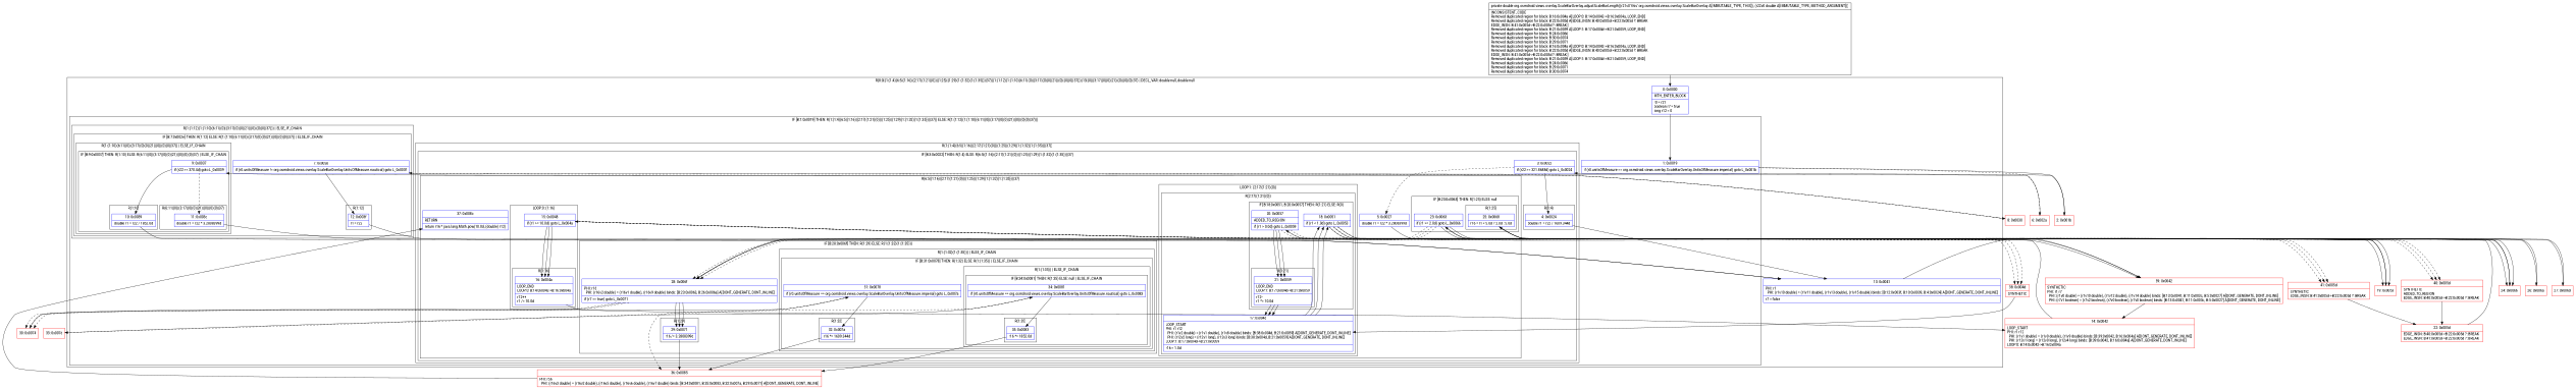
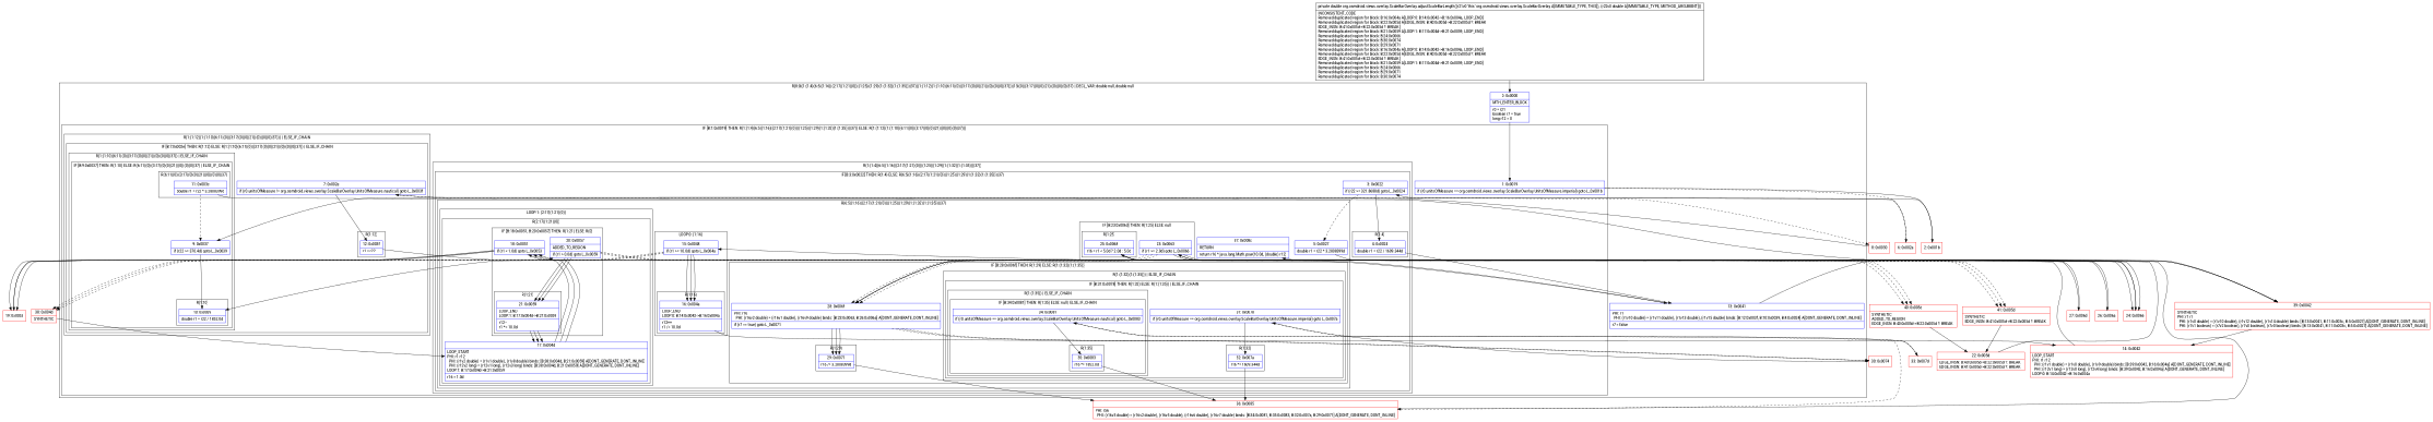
  digraph {
    fontname="Roboto Condensed"
    node [color=blue fontname="Roboto Condensed" shape=record]
    edge [fontname="Roboto Condensed"]
    n1 [label="{4\:\ 0x0024|double r1 = r22 \/ 1609.344d\l}"]
    n2 [label="{16\:\ 0x004a|LOOP_END\lLOOP:0: B:14:0x0042\-\>B:16:0x004a\l|r12++\lr1 \/= 10.0d\l}"]
    n3 [label="{15\:\ 0x0048|if (r1 \>= 10.0d) goto L_0x004a\l}"]
    n4 [label="{21\:\ 0x0059|LOOP_END\lLOOP:1: B:17:0x004d\-\>B:21:0x0059\l|r12\-\-\lr1 *= 10.0d\l}"]
    n5 [label="{18\:\ 0x0051|if (r1 \< 1.0d) goto L_0x0053\l}"]
    n6 [label="{20\:\ 0x0057|ADDED_TO_REGION\l|if (r1 \> 0.0d) goto L_0x0059\l}"]
    n7 [label="{17\:\ 0x004d|LOOP_START\lPHI: r1 r12 \l  PHI: (r1v2 double) = (r1v1 double), (r1v8 double) binds: [B:38:0x004d, B:21:0x0059] A[DONT_GENERATE, DONT_INLINE]\l  PHI: (r12v2 long) = (r12v1 long), (r12v3 long) binds: [B:38:0x004d, B:21:0x0059] A[DONT_GENERATE, DONT_INLINE]\lLOOP:1: B:17:0x004d\-\>B:21:0x0059\l|r16 = 1.0d\l}"]
    n8 [label="{25\:\ 0x0068|r16 = r1 \< 5.0d ? 2.0d : 5.0d\l}"]
    n9 [label="{23\:\ 0x0063|if (r1 \>= 2.0d) goto L_0x0066\l}"]
    n10 [label="{32\:\ 0x007a|r16 *= 1609.344d\l}"]
    n11 [label="{35\:\ 0x0083|r16 *= 1852.0d\l}"]
    n12 [label="{34\:\ 0x0081|if (r0.unitsOfMeasure == org.osmdroid.views.overlay.ScaleBarOverlay.UnitsOfMeasure.nautical) goto L_0x0083\l}"]
    n13 [label="{31\:\ 0x0078|if (r0.unitsOfMeasure == org.osmdroid.views.overlay.ScaleBarOverlay.UnitsOfMeasure.imperial) goto L_0x007a\l}"]
    n14 [label="{29\:\ 0x0071|r16 \/= 3.2808399d\l}"]
    n15 [label="{28\:\ 0x006f|PHI: r16 \l  PHI: (r16v2 double) = (r16v1 double), (r16v9 double) binds: [B:23:0x0063, B:26:0x006a] A[DONT_GENERATE, DONT_INLINE]\l|if (r7 == true) goto L_0x0071\l}"]
    n16 [label="{5\:\ 0x0027|double r1 = r22 * 3.2808399d\l}"]
    n17 [label="{37\:\ 0x008c|RETURN\l|return r16 * java.lang.Math.pow(10.0d, (double) r12)\l}"]
    n18 [label="{3\:\ 0x0022|if (r22 \>= 321.8688d) goto L_0x0024\l}"]
    n19 [label="{12\:\ 0x003f|r1 = r22\l}"]
    n20 [label="{10\:\ 0x0039|double r1 = r22 \/ 1852.0d\l}"]
    n21 [label="{11\:\ 0x003c|double r1 = r22 * 3.2808399d\l}"]
    n22 [label="{9\:\ 0x0037|if (r22 \>= 370.4d) goto L_0x0039\l}"]
    n23 [label="{7\:\ 0x002e|if (r0.unitsOfMeasure != org.osmdroid.views.overlay.ScaleBarOverlay.UnitsOfMeasure.nautical) goto L_0x003f\l}"]
    n24 [label="{1\:\ 0x0019|if (r0.unitsOfMeasure == org.osmdroid.views.overlay.ScaleBarOverlay.UnitsOfMeasure.imperial) goto L_0x001b\l}"]
    n25 [label="{0\:\ 0x0000|MTH_ENTER_BLOCK\l|r0 = r21\lboolean r7 = true\llong r12 = 0\l}"]
    n26 [label="{13\:\ 0x0041|PHI: r1 \l  PHI: (r1v10 double) = (r1v11 double), (r1v13 double), (r1v15 double) binds: [B:12:0x003f, B:10:0x0039, B:4:0x0024] A[DONT_GENERATE, DONT_INLINE]\l|r7 = false\l}"]
    n27 [color=red label="{14\:\ 0x0042|LOOP_START\lPHI: r1 r12 \l  PHI: (r1v1 double) = (r1v0 double), (r1v9 double) binds: [B:39:0x0042, B:16:0x004a] A[DONT_GENERATE, DONT_INLINE]\l  PHI: (r12v1 long) = (r12v0 long), (r12v4 long) binds: [B:39:0x0042, B:16:0x004a] A[DONT_GENERATE, DONT_INLINE]\lLOOP:0: B:14:0x0042\-\>B:16:0x004a\l}"]
    n28 [color=red label="{38\:\ 0x004d|SYNTHETIC\l}"]
    n29 [color=red label="{19\:\ 0x0053}"]
    n30 [color=red label="{40\:\ 0x005d|SYNTHETIC\lADDED_TO_REGION\lEDGE_INSN: B:40:0x005d\-\>B:22:0x005d ?: BREAK  \l}"]
    n31 [color=red label="{41\:\ 0x005d|SYNTHETIC\lEDGE_INSN: B:41:0x005d\-\>B:22:0x005d ?: BREAK  \l}"]
    n32 [color=red label="{26\:\ 0x006a}"]
    n33 [color=red label="{27\:\ 0x006d}"]
    n34 [color=red label="{24\:\ 0x0066}"]
    n35 [color=red label="{36\:\ 0x0085|PHI: r56 \l  PHI: (r16v3 double) = (r16v2 double), (r16v5 double), (r16v6 double), (r16v7 double) binds: [B:34:0x0081, B:35:0x0083, B:32:0x007a, B:29:0x0071] A[DONT_GENERATE, DONT_INLINE]\l}"]
    n36 [color=red label="{33\:\ 0x007d}"]
    n37 [color=red label="{30\:\ 0x0074}"]
    n38 [color=red label="{39\:\ 0x0042|SYNTHETIC\lPHI: r1 r7 \l  PHI: (r1v0 double) = (r1v10 double), (r1v12 double), (r1v14 double) binds: [B:13:0x0041, B:11:0x003c, B:5:0x0027] A[DONT_GENERATE, DONT_INLINE]\l  PHI: (r7v1 boolean) = (r7v2 boolean), (r7v0 boolean), (r7v0 boolean) binds: [B:13:0x0041, B:11:0x003c, B:5:0x0027] A[DONT_GENERATE, DONT_INLINE]\l}"]
    n39 [color=red label="{8\:\ 0x0030}"]
    n40 [color=red label="{2\:\ 0x001b}"]
    n41 [color=red label="{6\:\ 0x002a}"]
    n42 [color=red label="{22\:\ 0x005d|EDGE_INSN: B:40:0x005d\-\>B:22:0x005d ?: BREAK  \lEDGE_INSN: B:41:0x005d\-\>B:22:0x005d ?: BREAK  \l}"]
    n43 [label="{private double org.osmdroid.views.overlay.ScaleBarOverlay.adjustScaleBarLength((r21v0 'this' org.osmdroid.views.overlay.ScaleBarOverlay A[IMMUTABLE_TYPE, THIS]), (r22v0 double A[IMMUTABLE_TYPE, METHOD_ARGUMENT]))  | INCONSISTENT_CODE\lRemoved duplicated region for block: B:16:0x004a A[LOOP:0: B:14:0x0042\-\>B:16:0x004a, LOOP_END]\lRemoved duplicated region for block: B:22:0x005d A[EDGE_INSN: B:40:0x005d\-\>B:22:0x005d ?: BREAK  \lEDGE_INSN: B:41:0x005d\-\>B:22:0x005d ?: BREAK  ]\lRemoved duplicated region for block: B:21:0x0059 A[LOOP:1: B:17:0x004d\-\>B:21:0x0059, LOOP_END]\lRemoved duplicated region for block: B:24:0x0066 \lRemoved duplicated region for block: B:30:0x0074 \lRemoved duplicated region for block: B:29:0x0071 \lRemoved duplicated region for block: B:16:0x004a A[LOOP:0: B:14:0x0042\-\>B:16:0x004a, LOOP_END]\lRemoved duplicated region for block: B:22:0x005d A[EDGE_INSN: B:40:0x005d\-\>B:22:0x005d ?: BREAK  \lEDGE_INSN: B:41:0x005d\-\>B:22:0x005d ?: BREAK  ]\lRemoved duplicated region for block: B:21:0x0059 A[LOOP:1: B:17:0x004d\-\>B:21:0x0059, LOOP_END]\lRemoved duplicated region for block: B:24:0x0066 \lRemoved duplicated region for block: B:29:0x0071 \lRemoved duplicated region for block: B:30:0x0074 \l}" color=""]
    subgraph cluster_1 {
      label="R(8:0|(1:(1:4)(6:5|(1:16)|(2:17|(1:21)(0))|(1:25)|(1:29)(1:(1:32)(1:(1:35)))|37))(1:(1:12)(1:(1:10)(6:11|(0)|(3:17|(0)(0)|21)|(0)|(0)(0)|37)))|13|(0)|(3:17|(0)(0)|21)|(0)|(0)(0)|37) | DECL_VAR: double null, double null\l"
      n25
      n26
      subgraph cluster_2 {
        label="IF [B:1:0x0019] THEN: R(1:(1:4)(6:5|(1:16)|(2:17|(1:21)(0))|(1:25)|(1:29)(1:(1:32)(1:(1:35)))|37)) ELSE: R(1:(1:12)(1:(1:10)(6:11|(0)|(3:17|(0)(0)|21)|(0)|(0)(0)|37)))"
        n24
        subgraph cluster_3 {
          label="R(1:(1:4)(6:5|(1:16)|(2:17|(1:21)(0))|(1:25)|(1:29)(1:(1:32)(1:(1:35)))|37))"
          subgraph cluster_4 {
            label="IF [B:3:0x0022] THEN: R(1:4) ELSE: R(6:5|(1:16)|(2:17|(1:21)(0))|(1:25)|(1:29)(1:(1:32)(1:(1:35)))|37)"
            n18
            subgraph cluster_5 {
              label="R(1:4)"
              n1
            }
            subgraph cluster_6 {
              label="R(6:5|(1:16)|(2:17|(1:21)(0))|(1:25)|(1:29)(1:(1:32)(1:(1:35)))|37)"
              n16
              n17
              subgraph cluster_7 {
                label="LOOP:0: (1:16)"
                n3
                subgraph cluster_8 {
                  label="R(1:16)"
                  n2
                }
              }
              subgraph cluster_9 {
                label="LOOP:1: (2:17|(1:21)(0))"
                subgraph cluster_10 {
                  label="R(2:17|(1:21)(0))"
                  n7
                  subgraph cluster_11 {
                    label="IF [B:18:0x0051, B:20:0x0057] THEN: R(1:21) ELSE: R(0)"
                    n5
                    n6
                    subgraph cluster_12 {
                      label="R(1:21)"
                      n4
                    }
                    subgraph cluster_13 {
                      label="R(0)"
                    }
                  }
                }
              }
              subgraph cluster_14 {
                label="IF [B:23:0x0063] THEN: R(1:25) ELSE: null"
                n9
                subgraph cluster_15 {
                  label="R(1:25)"
                  n8
                }
              }
              subgraph cluster_16 {
                label="IF [B:28:0x006f] THEN: R(1:29) ELSE: R(1:(1:32)(1:(1:35)))"
                n15
                subgraph cluster_17 {
                  label="R(1:(1:32)(1:(1:35))) | ELSE_IF_CHAIN\l"
                  subgraph cluster_18 {
                    label="IF [B:31:0x0078] THEN: R(1:32) ELSE: R(1:(1:35)) | ELSE_IF_CHAIN\l"
                    n13
                    subgraph cluster_19 {
                      label="R(1:32)"
                      n10
                    }
                    subgraph cluster_20 {
                      label="R(1:(1:35)) | ELSE_IF_CHAIN\l"
                      subgraph cluster_21 {
                        label="IF [B:34:0x0081] THEN: R(1:35) ELSE: null | ELSE_IF_CHAIN\l"
                        n12
                        subgraph cluster_22 {
                          label="R(1:35)"
                          n11
                        }
                      }
                    }
                  }
                }
                subgraph cluster_23 {
                  label="R(1:29)"
                  n14
                }
              }
            }
          }
        }
        subgraph cluster_24 {
          label="R(1:(1:12)(1:(1:10)(6:11|(0)|(3:17|(0)(0)|21)|(0)|(0)(0)|37))) | ELSE_IF_CHAIN\l"
          subgraph cluster_25 {
            label="IF [B:7:0x002e] THEN: R(1:12) ELSE: R(1:(1:10)(6:11|(0)|(3:17|(0)(0)|21)|(0)|(0)(0)|37)) | ELSE_IF_CHAIN\l"
            n23
            subgraph cluster_26 {
              label="R(1:12)"
              n19
            }
            subgraph cluster_27 {
              label="R(1:(1:10)(6:11|(0)|(3:17|(0)(0)|21)|(0)|(0)(0)|37)) | ELSE_IF_CHAIN\l"
              subgraph cluster_28 {
                label="IF [B:9:0x0037] THEN: R(1:10) ELSE: R(6:11|(0)|(3:17|(0)(0)|21)|(0)|(0)(0)|37) | ELSE_IF_CHAIN\l"
                n22
                subgraph cluster_29 {
                  label="R(1:10)"
                  n20
                }
                subgraph cluster_30 {
                  label="R(6:11|(0)|(3:17|(0)(0)|21)|(0)|(0)(0)|37)"
                  n21
                  subgraph cluster_31 {
                    label="LOOP:0: (0)"
                    subgraph cluster_32 {
                      label="R(0)"
                    }
                  }
                  subgraph cluster_33 {
                    label="LOOP:1: (3:17|(0)(0)|21)"
                    subgraph cluster_34 {
                      label="R(3:17|(0)(0)|21)"
                      subgraph cluster_35 {
                        label="IF [B:18:0x0051, B:20:0x0057] THEN: R(0) ELSE: R(0)"
                        subgraph cluster_36 {
                          label="R(0)"
                        }
                        subgraph cluster_37 {
                          label="R(0)"
                        }
                      }
                    }
                  }
                  subgraph cluster_38 {
                    label="IF [B:23:0x0063] THEN: R(0) ELSE: null"
                    subgraph cluster_39 {
                      label="R(0)"
                    }
                  }
                  subgraph cluster_40 {
                    label="IF [B:28:0x006f] THEN: R(0) ELSE: R(0)"
                    subgraph cluster_41 {
                      label="R(0)"
                    }
                    subgraph cluster_42 {
                      label="R(0)"
                    }
                  }
                }
              }
            }
          }
        }
      }
      subgraph cluster_43 {
        label="LOOP:0: (0)"
        subgraph cluster_44 {
          label="R(0)"
        }
      }
      subgraph cluster_45 {
        label="LOOP:1: (3:17|(0)(0)|21)"
        subgraph cluster_46 {
          label="R(3:17|(0)(0)|21)"
          subgraph cluster_47 {
            label="IF [B:18:0x0051, B:20:0x0057] THEN: R(0) ELSE: R(0)"
            subgraph cluster_48 {
              label="R(0)"
            }
            subgraph cluster_49 {
              label="R(0)"
            }
          }
        }
      }
      subgraph cluster_50 {
        label="IF [B:23:0x0063] THEN: R(0) ELSE: null"
        subgraph cluster_51 {
          label="R(0)"
        }
      }
      subgraph cluster_52 {
        label="IF [B:28:0x006f] THEN: R(0) ELSE: R(0)"
        subgraph cluster_53 {
          label="R(0)"
        }
        subgraph cluster_54 {
          label="R(0)"
        }
      }
    }
    n1 -> n26
    n2 -> n27
    n3 -> n2
    n3 -> n2
    n3 -> n2
    n3 -> n28 [style=dashed]
    n3 -> n28 [style=dashed]
    n3 -> n28 [style=dashed]
    n4 -> n7
    n4 -> n7
    n4 -> n7
    n5 -> n29
    n5 -> n29
    n5 -> n29
    n5 -> n30 [style=dashed]
    n5 -> n30 [style=dashed]
    n5 -> n30 [style=dashed]
    n6 -> n4
    n6 -> n4
    n6 -> n4
    n6 -> n31 [style=dashed]
    n6 -> n31 [style=dashed]
    n6 -> n31 [style=dashed]
    n7 -> n5
    n7 -> n5
    n7 -> n5
    n8 -> n32
    n8 -> n33
    n9 -> n15 [style=dashed]
    n9 -> n15 [style=dashed]
    n9 -> n15 [style=dashed]
    n9 -> n34
    n9 -> n34
    n9 -> n34
    n10 -> n35
    n11 -> n35
    n12 -> n11
    n12 -> n35 [style=dashed]
    n13 -> n10
    n13 -> n36 [style=dashed]
    n14 -> n35
    n15 -> n14
    n15 -> n14
    n15 -> n14
    n15 -> n37 [style=dashed]
    n15 -> n37 [style=dashed]
    n15 -> n37 [style=dashed]
    n16 -> n38
    n18 -> n1
    n18 -> n16 [style=dashed]
    n19 -> n26
-   n20 -> n26
+   n26 -> n20
    n21 -> n38
    n22 -> n20
-   n22 -> n21 [style=dashed]
+   n21 -> n22 [style=dashed]
    n23 -> n19
    n23 -> n39 [style=dashed]
    n24 -> n40
    n24 -> n41 [style=dashed]
    n25 -> n24
    n26 -> n38
    n27 -> n3
    n28 -> n7
    n29 -> n6
    n30 -> n42
    n31 -> n42
    n32 -> n15
    n33 -> n15
    n34 -> n8
    n35 -> n17
    n36 -> n12
    n37 -> n13
    n38 -> n27
    n39 -> n22
    n40 -> n18
    n41 -> n23
    n42 -> n9
    n43 -> n25
  }
